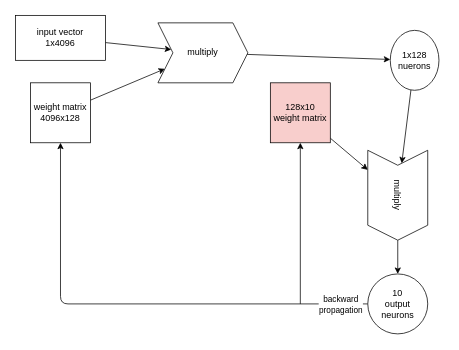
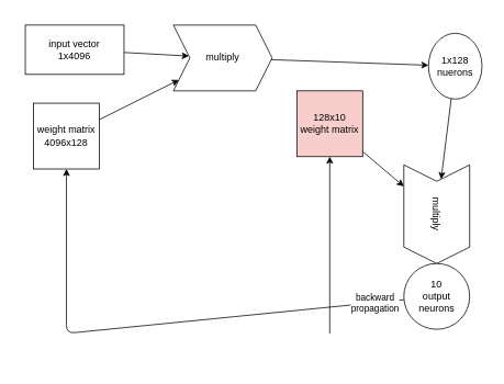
  <mxCell id="0" />
  <mxCell id="1" parent="0" />
  <mxCell id="2" value="" style="edgeStyle=none;html=1;" parent="1" source="3" target="9" edge="1"><mxGeometry relative="1" as="geometry" /></mxCell>
- <mxCell id="3" value="input vector&lt;br&gt;1x4096" style="rounded=0;whiteSpace=wrap;html=1;" parent="1" vertex="1"><mxGeometry x="20" y="20" width="120" height="60" as="geometry" /></mxCell>
+ <mxCell id="3" value="input vector&lt;br&gt;1x4096" style="rounded=0;whiteSpace=wrap;html=1;" parent="1" vertex="1"><mxGeometry x="30" y="30" width="120" height="60" as="geometry" /></mxCell>
  <mxCell id="4" value="" style="edgeStyle=none;html=1;" parent="1" source="5" target="14" edge="1"><mxGeometry relative="1" as="geometry" /></mxCell>
  <mxCell id="5" value="1x128&lt;br&gt;nuerons" style="ellipse;whiteSpace=wrap;html=1;aspect=fixed;" parent="1" vertex="1"><mxGeometry x="520" y="40" width="65" height="80" as="geometry" /></mxCell>
  <mxCell id="6" value="" style="edgeStyle=none;html=1;" parent="1" source="7" target="9" edge="1"><mxGeometry relative="1" as="geometry" /></mxCell>
- <mxCell id="7" value="weight matrix&lt;br&gt;4096x128" style="whiteSpace=wrap;html=1;aspect=fixed;" parent="1" vertex="1"><mxGeometry x="40" y="110" width="80" height="80" as="geometry" /></mxCell>
+ <mxCell id="7" value="weight matrix&lt;br&gt;4096x128" style="whiteSpace=wrap;html=1;aspect=fixed;" parent="1" vertex="1"><mxGeometry x="40" y="125" width="80" height="80" as="geometry" /></mxCell>
  <mxCell id="8" value="" style="edgeStyle=none;html=1;" parent="1" source="9" target="5" edge="1"><mxGeometry relative="1" as="geometry" /></mxCell>
  <mxCell id="9" value="multiply" style="shape=step;perimeter=stepPerimeter;whiteSpace=wrap;html=1;fixedSize=1;" parent="1" vertex="1"><mxGeometry x="210" y="30" width="120" height="80" as="geometry" /></mxCell>
  <mxCell id="10" value="" style="edgeStyle=none;html=1;" parent="1" source="12" target="14" edge="1"><mxGeometry relative="1" as="geometry" /></mxCell>
  <mxCell id="11" style="edgeStyle=none;html=1;entryX=0.5;entryY=1;entryDx=0;entryDy=0;" edge="1" parent="1" target="12"><mxGeometry relative="1" as="geometry"><mxPoint x="330" y="310" as="targetPoint" /><mxPoint x="400" y="405" as="sourcePoint" /></mxGeometry></mxCell>
  <mxCell id="12" value="128x10&lt;br&gt;weight matrix" style="whiteSpace=wrap;html=1;aspect=fixed;fillColor=#f8cecc;" parent="1" vertex="1"><mxGeometry x="360" y="110" width="80" height="80" as="geometry" /></mxCell>
  <mxCell id="13" value="" style="edgeStyle=none;html=1;" parent="1" source="14" target="17" edge="1"><mxGeometry relative="1" as="geometry" /></mxCell>
  <mxCell id="14" value="multiply" style="shape=step;perimeter=stepPerimeter;whiteSpace=wrap;fixedSize=1;rotation=90;html=1;direction=east;" parent="1" vertex="1"><mxGeometry x="470" y="220" width="120" height="80" as="geometry" /></mxCell>
  <mxCell id="15" style="edgeStyle=none;html=1;entryX=0.5;entryY=1;entryDx=0;entryDy=0;" edge="1" parent="1" source="17" target="7"><mxGeometry relative="1" as="geometry"><mxPoint x="80" y="400" as="targetPoint" /><Array as="points"><mxPoint x="80" y="405" /></Array></mxGeometry></mxCell>
  <mxCell id="16" value="backward&lt;br&gt;propagation" style="edgeLabel;html=1;align=center;verticalAlign=middle;resizable=0;points=[];" vertex="1" connectable="0" parent="15"><mxGeometry x="-0.882" relative="1" as="geometry"><mxPoint as="offset" /></mxGeometry></mxCell>
- <mxCell id="17" value="10&lt;br&gt;output&lt;br&gt;neurons" style="ellipse;whiteSpace=wrap;html=1;aspect=fixed;" parent="1" vertex="1"><mxGeometry x="490" y="365" width="80" height="80" as="geometry" /></mxCell>
+ <mxCell id="17" value="10&lt;br&gt;output&lt;br&gt;neurons" style="ellipse;whiteSpace=wrap;html=1;aspect=fixed;" parent="1" vertex="1"><mxGeometry x="490" y="320" width="80" height="80" as="geometry" /></mxCell>
